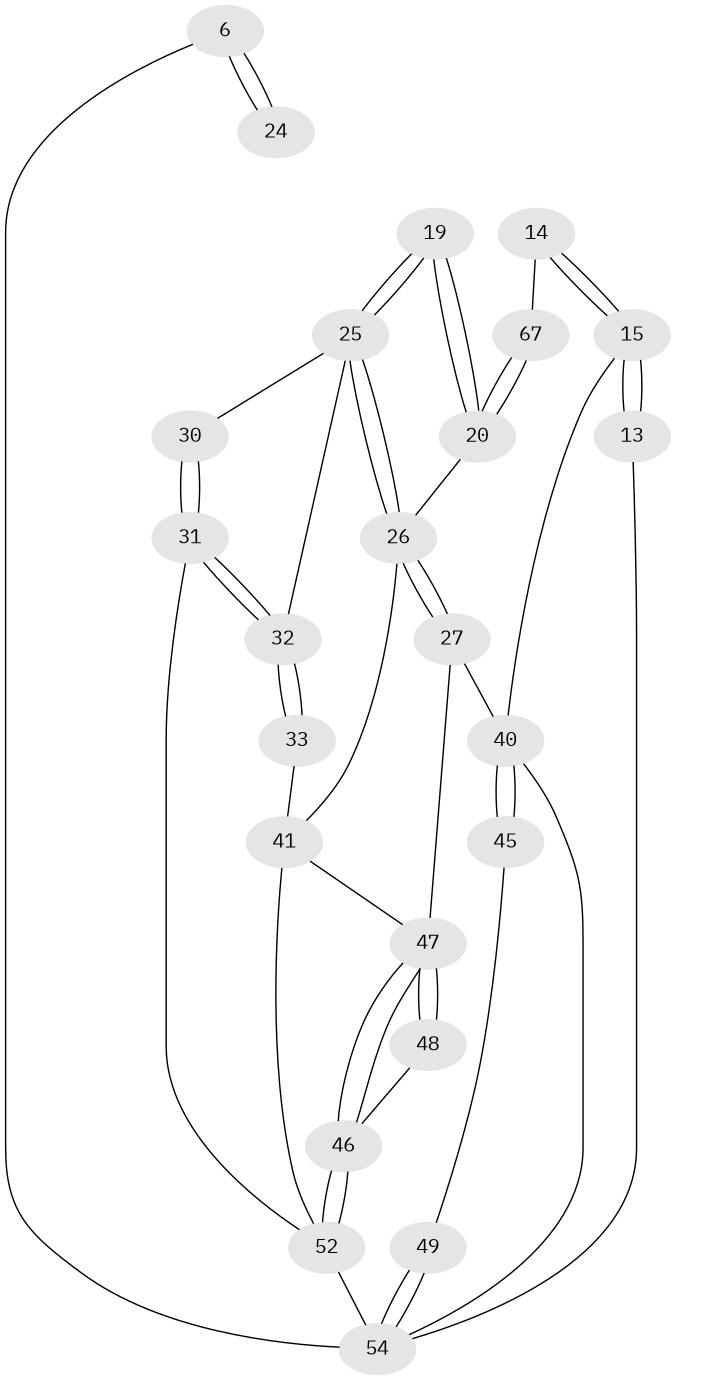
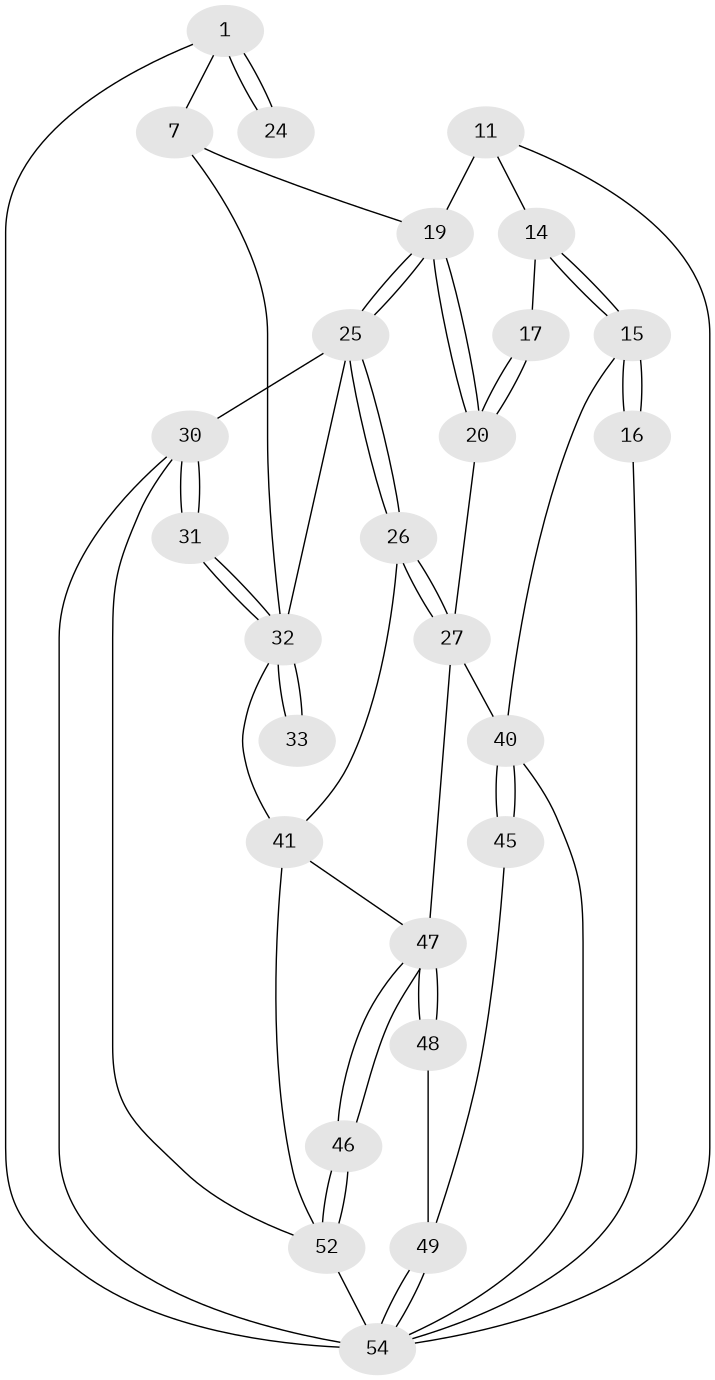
  graph {
    fontname="IBM Plex Mono"
    node [color=gray90 fontname="IBM Plex Mono" style=filled]
    edge [fontname="IBM Plex Mono"]
-   6 [super="+1+2"]
+   6 [super="+1+2" label=1]
+   7
    24
    54 [super="+53"]
    19 [super="+18+8"]
    32 [super="+29"]
    20
    25
    33
+   11 [super="+4"]
    14 [super="+10"]
    15
-   17 [label=67]
-   16 [super="+12" label=13]
+   17
+   16 [super="+12"]
    40 [super="+23+34"]
    45
    27 [super="+21"]
    30
    26
    47 [super="+42+39"]
    31
    41 [super="+37"]
    52 [super="+51+43+44"]
    48
    49
    46
+   6 -- 7
    6 -- 24 [weight=2]
    6 -- 24
    6 -- 54 [weight=2]
+   7 -- 19
+   7 -- 32
    19 -- 20
    19 -- 20
    19 -- 25
    19 -- 25
    32 -- 33 [weight=2]
    32 -- 33
-   20 -- 26
+   20 -- 27
    25 -- 32
    25 -- 30
    25 -- 26
    25 -- 26
-   33 -- 41
+   32 -- 41
+   11 -- 54
+   11 -- 19 [weight=2]
+   11 -- 14
    14 -- 15
    14 -- 15
    14 -- 17 [weight=2]
    15 -- 16
    15 -- 16
    15 -- 40
    17 -- 20
    17 -- 20
    16 -- 54
    40 -- 54
    40 -- 45 [weight=2]
    40 -- 45
    45 -- 49
    27 -- 40
    27 -- 47
+   30 -- 54
    30 -- 31
    30 -- 31
    26 -- 27
    26 -- 27
    26 -- 41
    47 -- 48 [weight=2]
    47 -- 48
    31 -- 32
    31 -- 32
-   31 -- 52
+   30 -- 52
    41 -- 47
    41 -- 52 [weight=2]
    52 -- 54 [weight=2]
-   48 -- 46
+   48 -- 49
    49 -- 54
    49 -- 54
    46 -- 47
    46 -- 47
    46 -- 52 [weight=2]
    46 -- 52
  }
